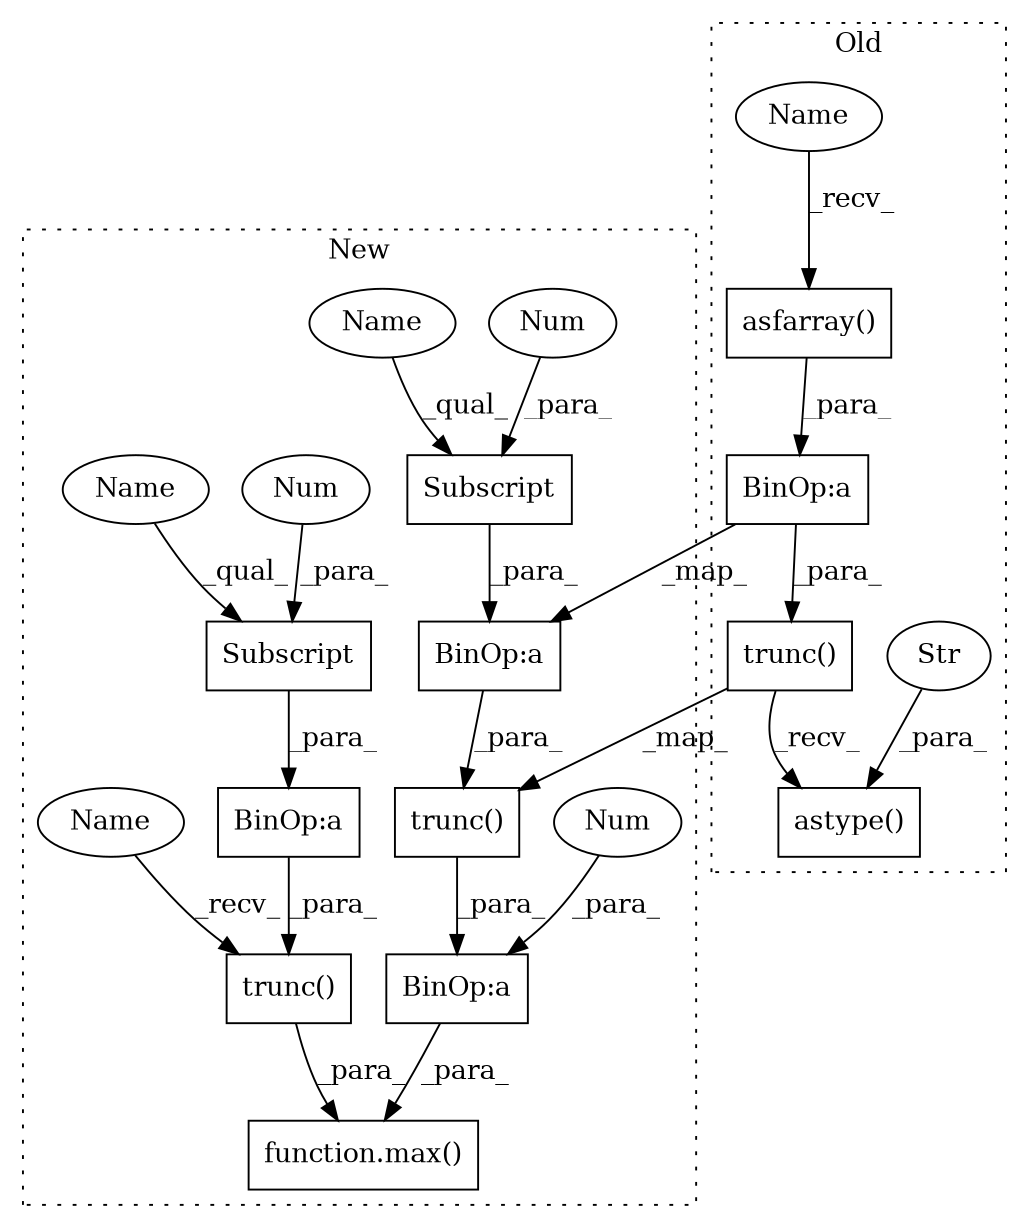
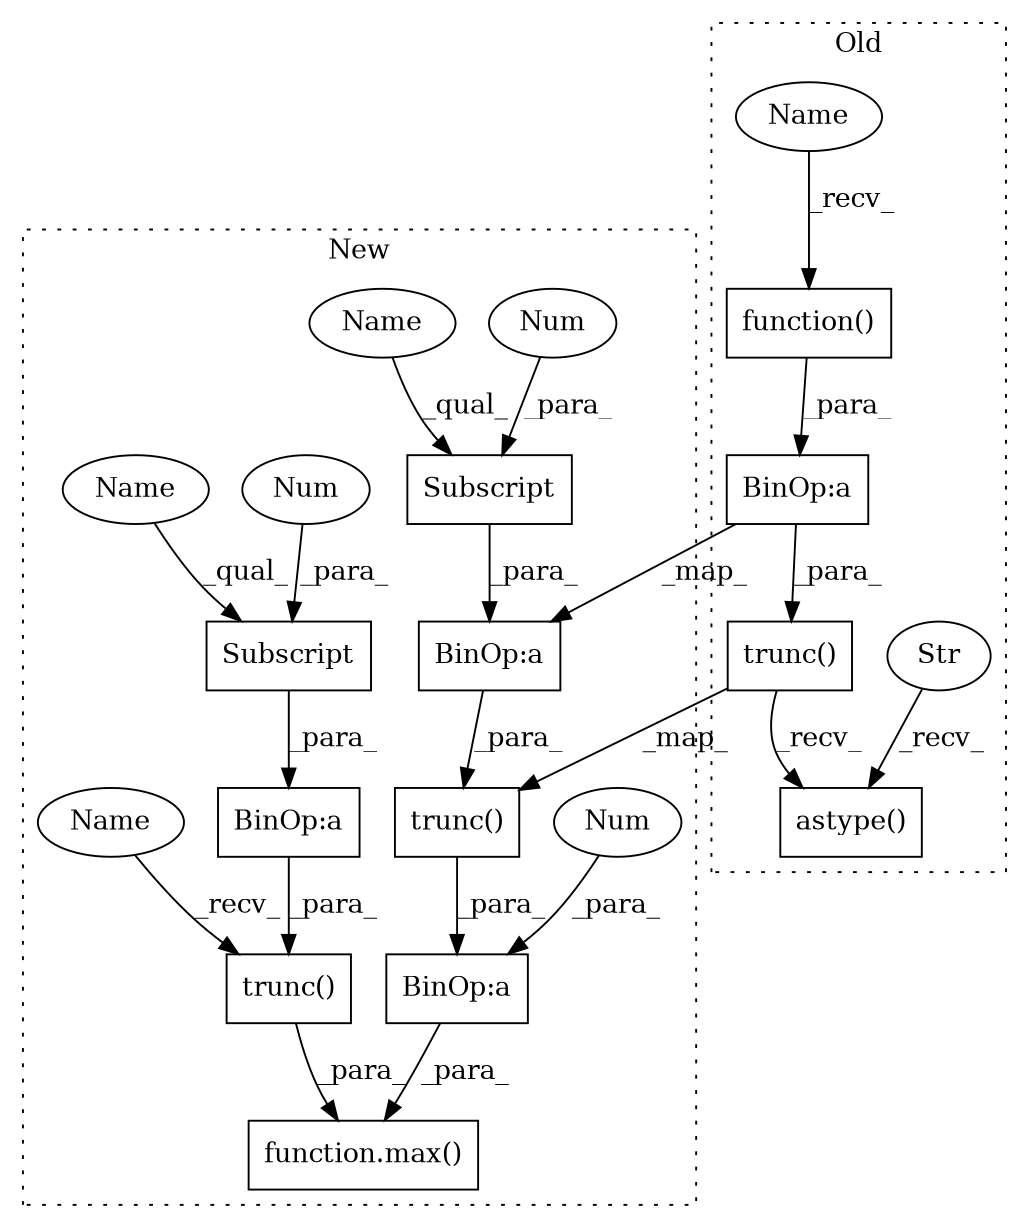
  digraph {
    node [a=75 l=3 shape=box]
-   n1 [l="12,1" label="asfarray()" s="1142,1164"]
+   n1 [l="12,1" label="function()" s="1142,1164"]
    n2 [l="59,1" label="astype()" s="1133,1199"]
    n3 [a=66 l=7 label=Str s=1192 shape=ellipse]
    n4 [l="9,1" label="trunc()" s="1133,1183"]
    n5 [a=82 label="BinOp:a" s=1165]
    n6 [a=87 l=2 label=Name s=1142 shape=ellipse]
    n7 [a=63 l="13,0" label=Subscript s="1281,0"]
    n8 [a=63 l="13,0" label=Subscript s="1203,0"]
    n9 [a=82 label="BinOp:a" s=1294]
    n10 [l="11,1" label="trunc()" s="1270,1312"]
    n11 [l="4,1" label="function.max()" s="1255,1313"]
    n12 [a=82 label="BinOp:a" s=1264]
    n13 [l="11,1" label="trunc()" s="1192,1234"]
    n14 [a=82 label="BinOp:a" s=1216]
    n15 [a=76 l=1 label=Num s=1214 shape=ellipse]
    n16 [a=76 l=1 label=Num s=1292 shape=ellipse]
    n17 [a=76 l=1 label=Num s=1267 shape=ellipse]
    n18 [a=87 l=4 label=Name s=1270 shape=ellipse]
    n19 [a=87 l=10 label=Name s=1203 shape=ellipse]
    n20 [a=87 l=10 label=Name s=1281 shape=ellipse]
    subgraph cluster_1 {
      label=Old
      style=dotted
      n1
      n2
      n3
      n4
      n5
      n6
    }
    subgraph cluster_2 {
      label=New
      style=dotted
      n7
      n8
      n9
      n10
      n11
      n12
      n13
      n14
      n15
      n16
      n17
      n18
      n19
      n20
    }
    n1 -> n5 [label=_para_]
-   n3 -> n2 [label=_para_]
+   n3 -> n2 [label=_recv_]
    n4 -> n2 [label=_recv_]
    n4 -> n13 [label=_map_]
    n5 -> n4 [label=_para_]
    n5 -> n14 [label=_map_]
    n6 -> n1 [label=_recv_]
    n7 -> n9 [label=_para_]
    n8 -> n14 [label=_para_]
    n9 -> n10 [label=_para_]
    n10 -> n11 [label=_para_]
    n12 -> n11 [label=_para_]
    n13 -> n12 [label=_para_]
    n14 -> n13 [label=_para_]
    n15 -> n8 [label=_para_]
    n16 -> n7 [label=_para_]
    n17 -> n12 [label=_para_]
    n18 -> n10 [label=_recv_]
    n19 -> n8 [label=_qual_]
    n20 -> n7 [label=_qual_]
  }
